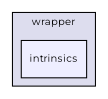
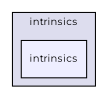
  digraph {
    compound=true
    fontname=Montserrat
    n1 [fillcolor="#eeeeff" fontname=Montserrat fontsize=10 label=intrinsics pencolor=black shape=box style=filled]
    subgraph cluster_1 {
      bgcolor="#ddddee"
      fontsize=10
-     label=wrapper
+     label=intrinsics
      pencolor=black
      n1
    }
  }
